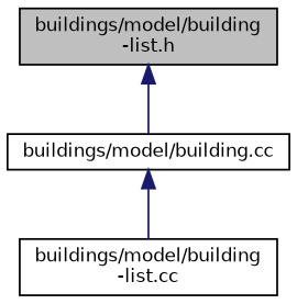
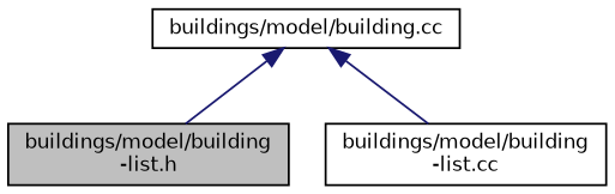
  digraph {
    node [color=black fillcolor=white fontname=Helvetica fontsize=10 shape=record style=filled]
    edge [color=midnightblue dir=back fontname=Helvetica fontsize=10 labelfontname=Helvetica labelfontsize=10 style=solid]
    n1 [fillcolor=grey75 fontcolor=black height=0.2 label="buildings/model/building\l-list.h" width=0.4]
    n2 [height=0.2 label="buildings/model/building.cc" width=0.4]
    n3 [height=0.2 label="buildings/model/building\l-list.cc" width=0.4]
-   n1 -> n2
+   n2 -> n1
    n2 -> n3
  }
